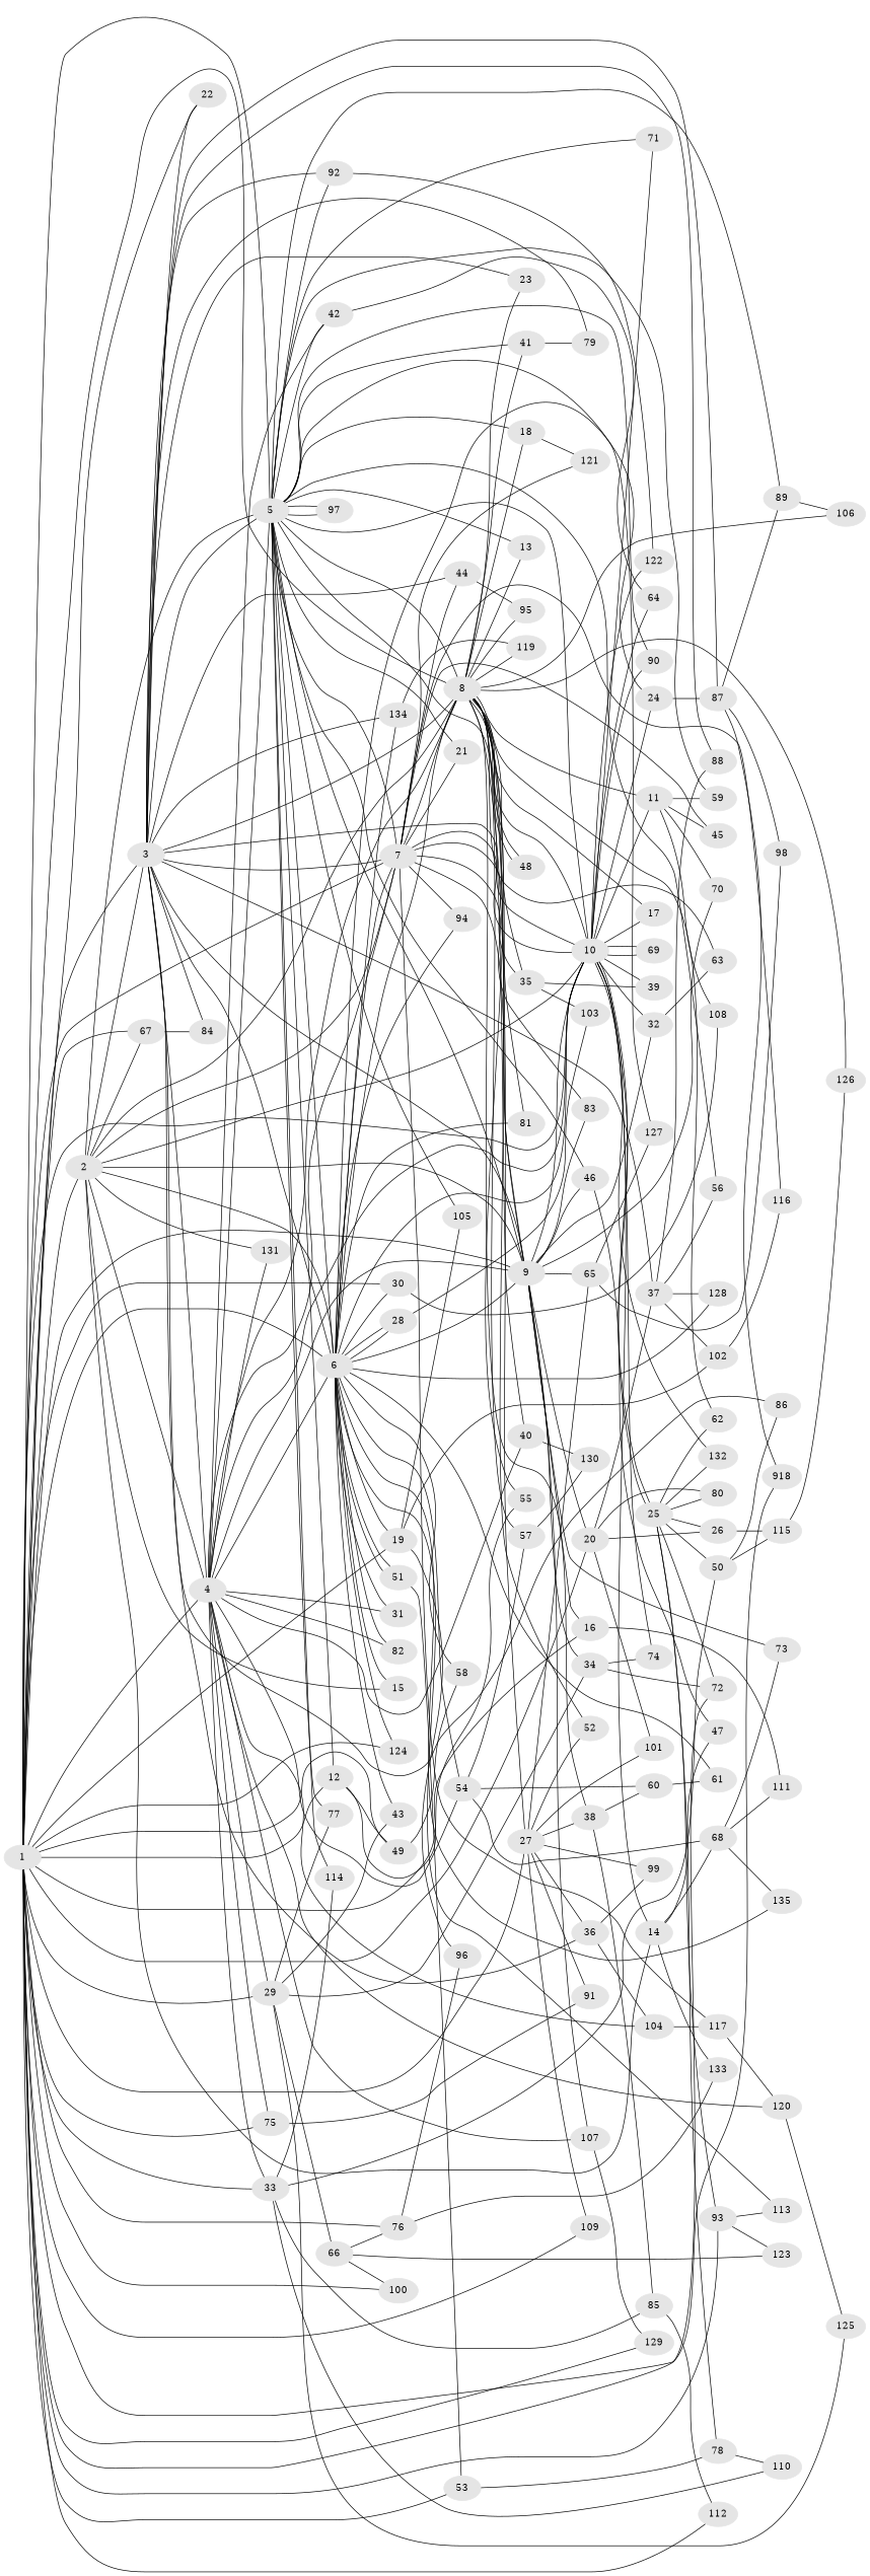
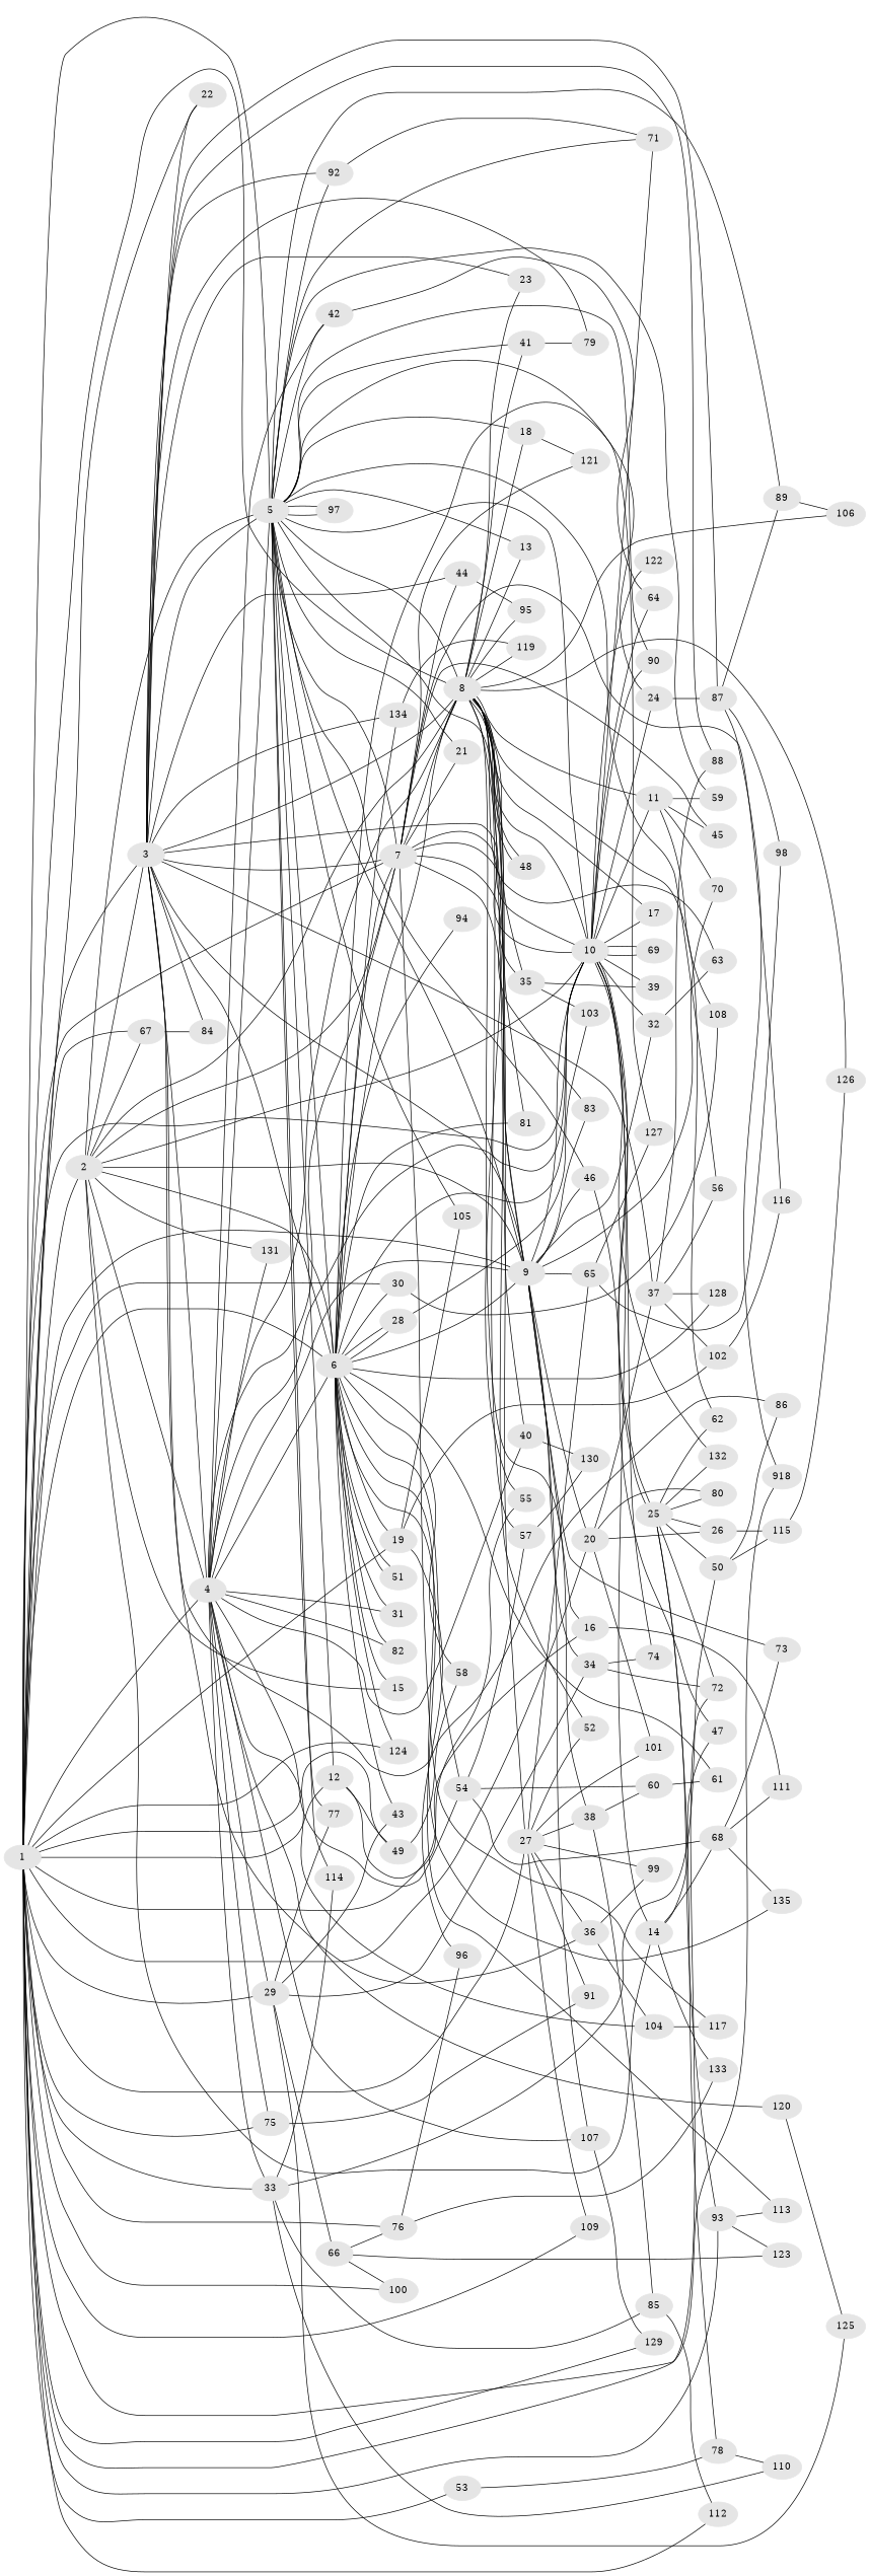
  graph {
    rankdir=LR
    node [color=gray90 style=filled]
    1
    2
    3
    4
    5
    6
    7
    8
    9
    10
    12
    19
    20
    22
    27
    29
    30
    33
    49
    53
    55
    67
    72
    75
    76
    93
    100
    109
    112
    n30 [label=918]
    124
    129
    14
    15
    131
    23
    36
    37
    44
    79
    84
    86
    87
    88
    92
    134
    31
    40
    42
    54
    82
    104
    107
    120
    13
    18
    21
    41
    46
    52
    56
    59
    71
    77
    89
    90
    97
    105
    114
    127
    24
    28
    43
    51
    58
    61
    81
    94
    113
    128
    135
    35
    45
    83
    116
    117
    121
    119
    11
    17
    38
    48
    57
    62
    63
    95
    106
    126
    16
    32
    34
    65
    70
    73
    25
    39
    64
    69
    74
    122
    132
    96
    102
    26
    80
    101
    91
    99
    66
    125
    108
    50
    85
    110
    78
    133
    123
    47
    68
    98
    130
    60
    103
    111
    115
    1 -- 2
    1 -- 3
    1 -- 4
    1 -- 5
    1 -- 6
    1 -- 7
    1 -- 8
    1 -- 9
    1 -- 10
    1 -- 12
    1 -- 19
    1 -- 20
    1 -- 22
    1 -- 27
    1 -- 29
    1 -- 30
    1 -- 33
    1 -- 49
    1 -- 53
    1 -- 55
    1 -- 67
    1 -- 72
    1 -- 75
    1 -- 76
    1 -- 93
    1 -- 100
    1 -- 109
    1 -- 112
    1 -- n30
    1 -- 124
    1 -- 129
    2 -- 3
    2 -- 4
    2 -- 5
    2 -- 6
    2 -- 7
    2 -- 8
    2 -- 9
    2 -- 10
    2 -- 67
    2 -- 14
    2 -- 15
    2 -- 131
    3 -- 4
    3 -- 5
    3 -- 6
    3 -- 7
    3 -- 8
    3 -- 9
    3 -- 10
    3 -- 22
    3 -- 23
    3 -- 36
    3 -- 37
    3 -- 44
    3 -- 79
    3 -- 84
    3 -- 86
    3 -- 87
    3 -- 88
    3 -- 92
    3 -- 134
    4 -- 5
    4 -- 6
    4 -- 7
    4 -- 8
    4 -- 9
    4 -- 10
    4 -- 29
    4 -- 33
    4 -- 75
    4 -- 131
    4 -- 31
    4 -- 40
    4 -- 42
    4 -- 54
    4 -- 82
    4 -- 104
    4 -- 107
    4 -- 120
    5 -- 6
    5 -- 7
    5 -- 8
    5 -- 9
    5 -- 10
    5 -- 12
    5 -- 92
    5 -- 42
    5 -- 13
    5 -- 18
    5 -- 21
    5 -- 41
    5 -- 46
    5 -- 52
    5 -- 56
    5 -- 59
    5 -- 71
    5 -- 77
    5 -- 89
    5 -- 90
    5 -- 97
    5 -- 97
    5 -- 105
    5 -- 114
    5 -- 127
    6 -- 7
    6 -- 8
    6 -- 9
    6 -- 10
    6 -- 19
    6 -- 30
    6 -- 124
    6 -- 15
    6 -- 134
    6 -- 31
    6 -- 54
    6 -- 82
    6 -- 24
    6 -- 28
    6 -- 28
    6 -- 43
    6 -- 51
    6 -- 51
    6 -- 58
    6 -- 61
    6 -- 81
    6 -- 94
    6 -- 113
    6 -- 128
    6 -- 135
    7 -- 8
    7 -- 9
    7 -- 10
    7 -- 44
    7 -- 21
-   7 -- 94
    7 -- 35
    7 -- 45
    7 -- 83
    7 -- 116
    7 -- 117
    7 -- 121
    8 -- 9
    8 -- 10
    8 -- 27
    8 -- 55
    8 -- 23
    8 -- 40
    8 -- 13
    8 -- 18
    8 -- 41
    8 -- 81
    8 -- 35
    8 -- 119
    8 -- 11
    8 -- 17
    8 -- 38
    8 -- 48
    8 -- 48
    8 -- 57
    8 -- 62
    8 -- 63
    8 -- 95
    8 -- 106
    8 -- 126
    9 -- 10
    9 -- 20
    9 -- 107
    9 -- 46
    9 -- 83
    9 -- 16
    9 -- 32
    9 -- 34
    9 -- 65
    9 -- 70
    9 -- 73
    10 -- 14
    10 -- 71
    10 -- 90
    10 -- 24
    10 -- 11
    10 -- 17
    10 -- 32
    10 -- 25
    10 -- 25
    10 -- 39
    10 -- 64
    10 -- 69
    10 -- 69
    10 -- 74
    10 -- 122
    10 -- 132
    12 -- 49
    12 -- 16
    19 -- 105
    19 -- 96
    19 -- 102
    20 -- 37
    20 -- 26
    20 -- 80
    20 -- 101
    27 -- 109
    27 -- 36
    27 -- 52
    27 -- 38
    27 -- 65
    27 -- 101
    27 -- 91
    27 -- 99
    29 -- 77
    29 -- 43
    29 -- 34
    29 -- 66
    29 -- 125
    30 -- 108
    33 -- 114
    33 -- 50
    33 -- 85
    33 -- 110
    49 -- 58
    53 -- 78
    67 -- 84
    75 -- 91
    76 -- 96
    76 -- 133
    93 -- 113
    93 -- 123
    14 -- 133
    14 -- 47
    14 -- 68
    36 -- 104
    36 -- 99
    37 -- 88
    37 -- 56
    37 -- 128
    37 -- 102
    44 -- 95
    87 -- n30
    87 -- 89
    87 -- 98
-   92 -- 122
+   92 -- 71
    134 -- 119
    40 -- 130
    42 -- 64
    54 -- 57
    54 -- 68
    54 -- 60
    104 -- 117
    107 -- 129
    120 -- 125
    18 -- 121
    41 -- 79
    46 -- 47
    89 -- 106
    24 -- 87
    28 -- 103
-   51 -- 53
    35 -- 39
    35 -- 103
-   117 -- 120
    11 -- 59
    11 -- 45
    11 -- 70
    11 -- 108
    38 -- 85
    38 -- 60
    57 -- 130
    16 -- 111
    32 -- 63
    34 -- 72
    34 -- 74
    65 -- 127
    65 -- 98
    25 -- 72
    25 -- 93
    25 -- 62
    25 -- 132
    25 -- 26
    25 -- 80
    25 -- 50
    25 -- 78
    102 -- 116
    26 -- 115
    66 -- 76
    66 -- 100
    66 -- 123
    50 -- 86
    50 -- 115
    85 -- 112
    78 -- 110
    68 -- 135
    68 -- 73
    68 -- 111
    60 -- 61
    115 -- 126
  }
